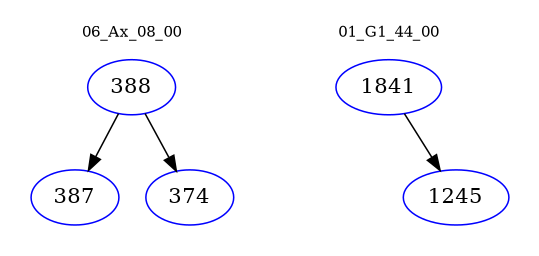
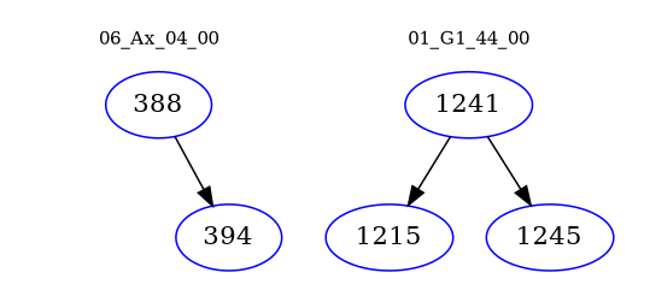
  digraph {
    node [color=blue]
    edge [color=black]
    n1 [label=388]
-   n2 [label=387]
-   n3 [label=374]
-   n4 [label=1841]
+   n3 [label=394]
+   n4 [label=1241]
+   n5 [label=1215]
    n6 [label=1245]
    subgraph cluster_1 {
      color=white
      fontsize=10
-     label="06_Ax_08_00"
+     label="06_Ax_04_00"
      n1
-     n2
      n3
    }
    subgraph cluster_2 {
      color=white
      fontsize=10
      label="01_G1_44_00"
      n4
+     n5
      n6
    }
-   n1 -> n2
    n1 -> n3
+   n4 -> n5
    n4 -> n6
  }
